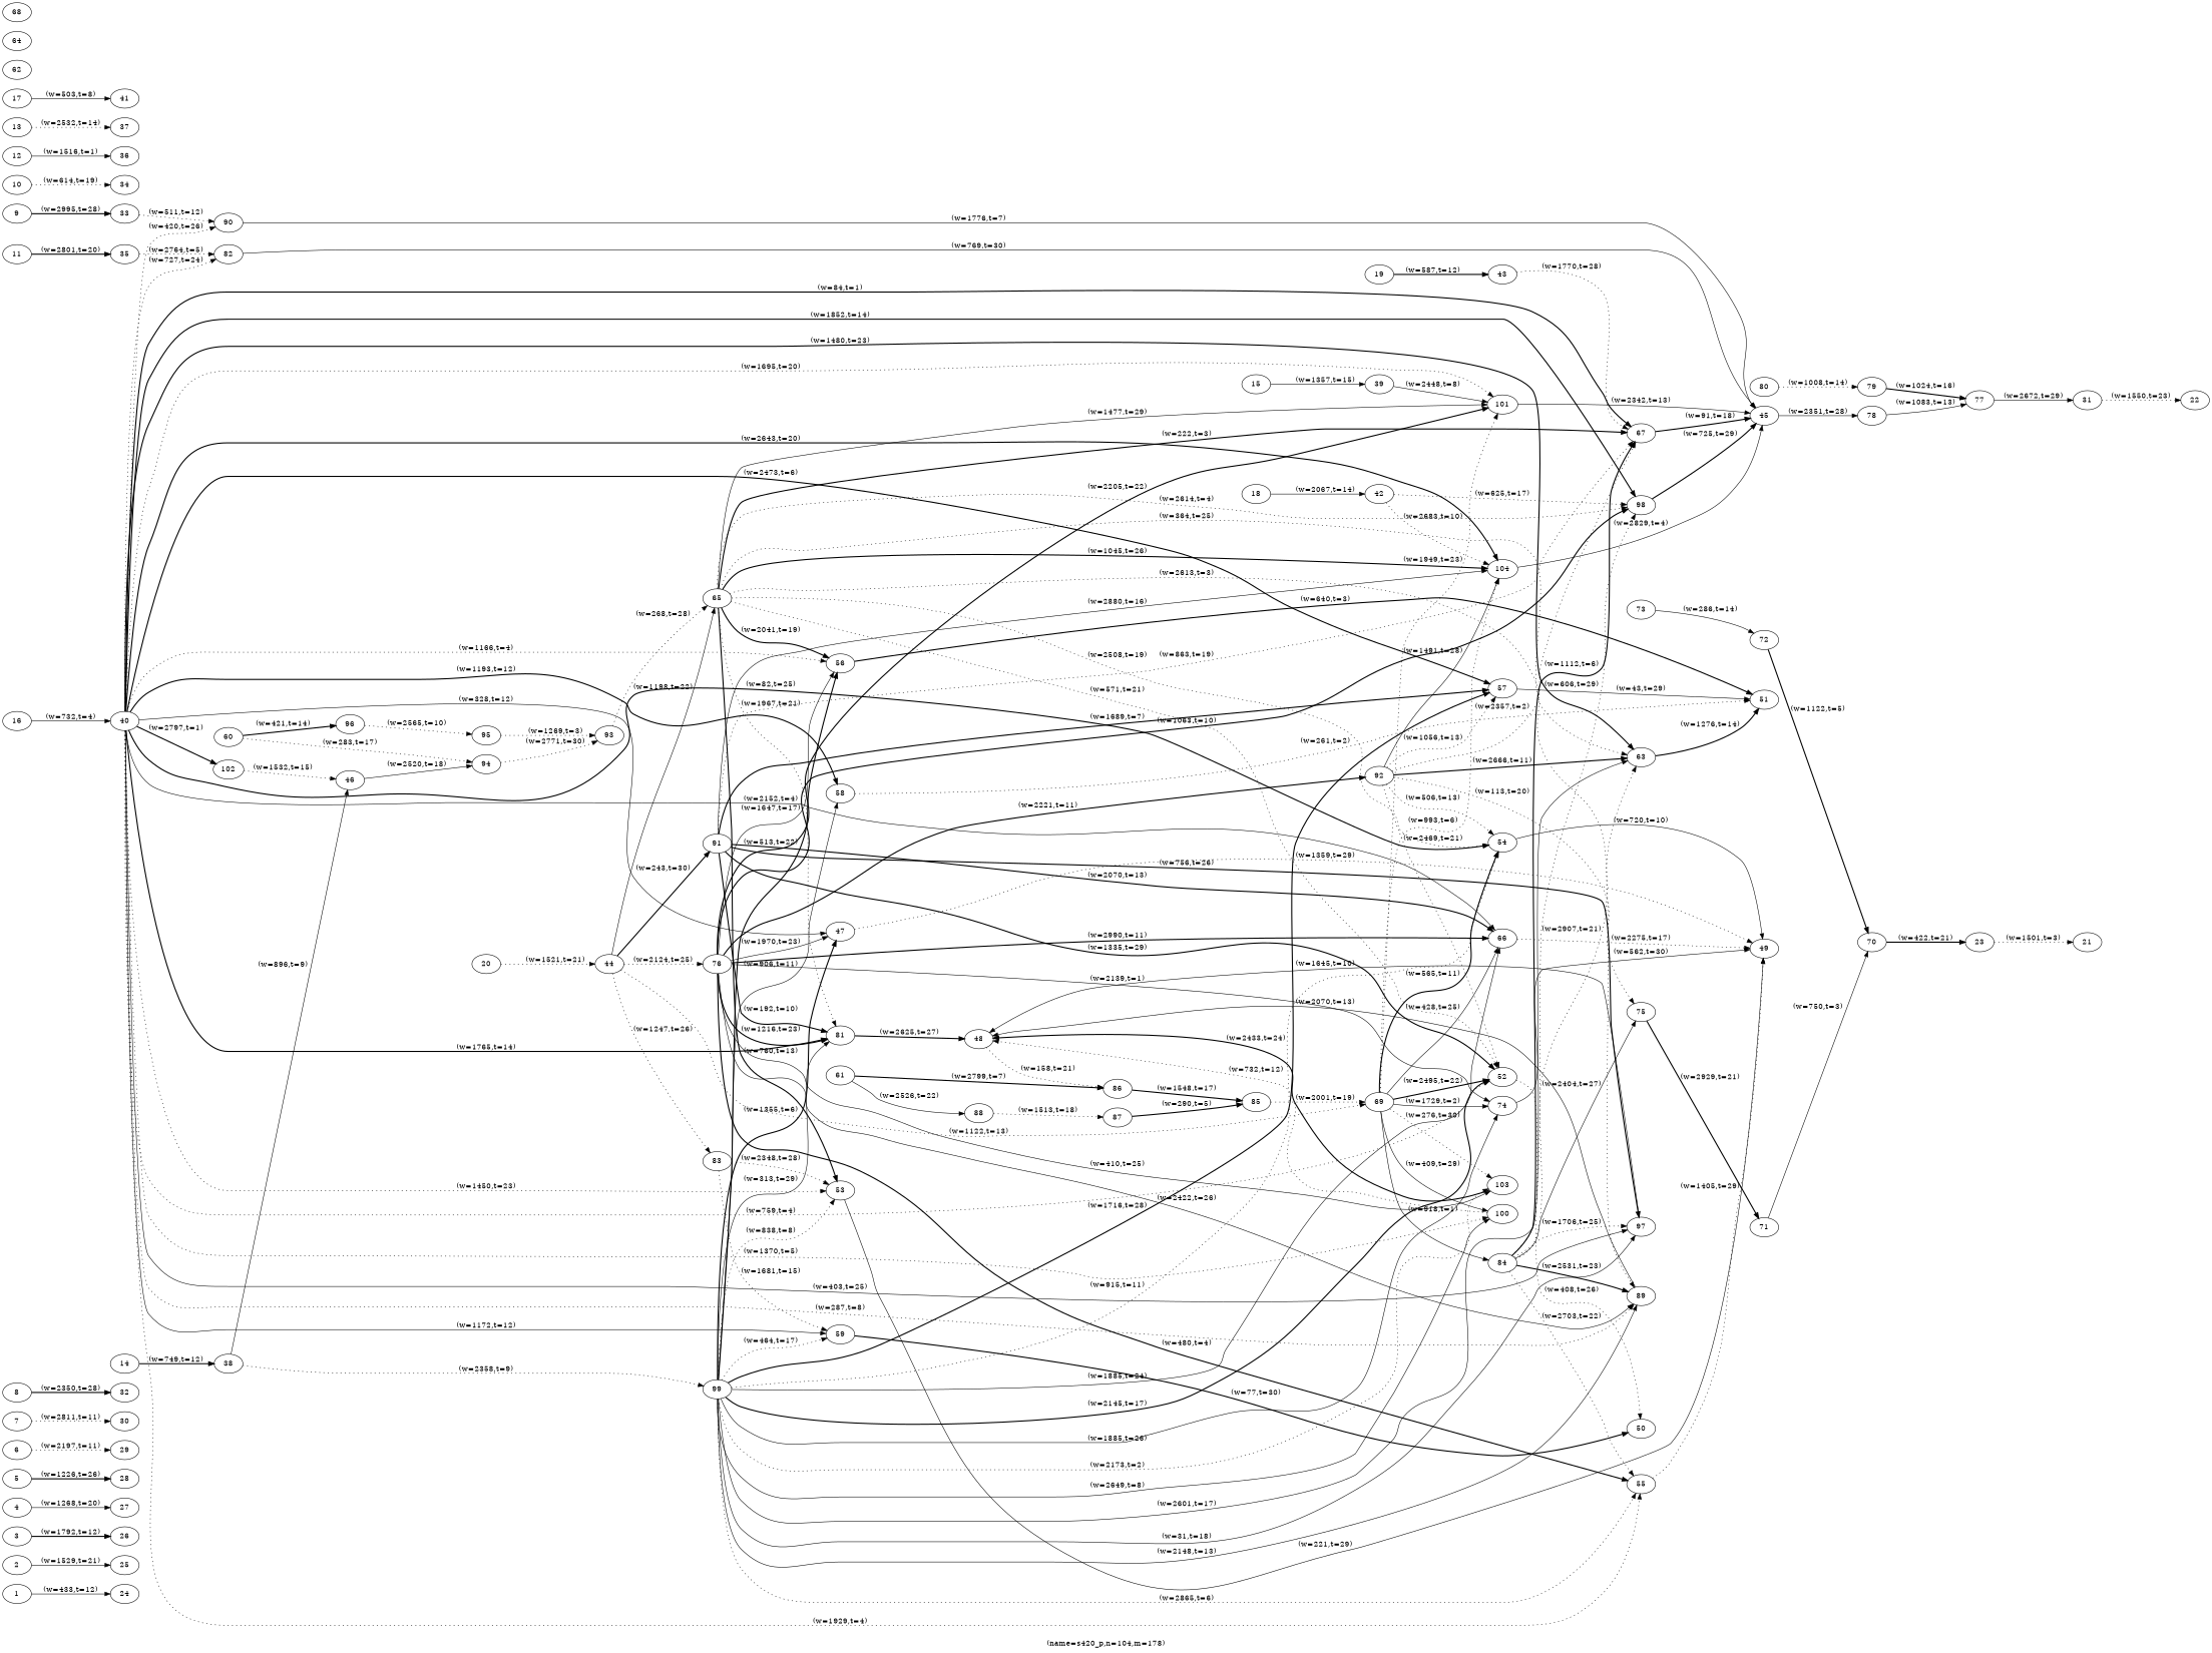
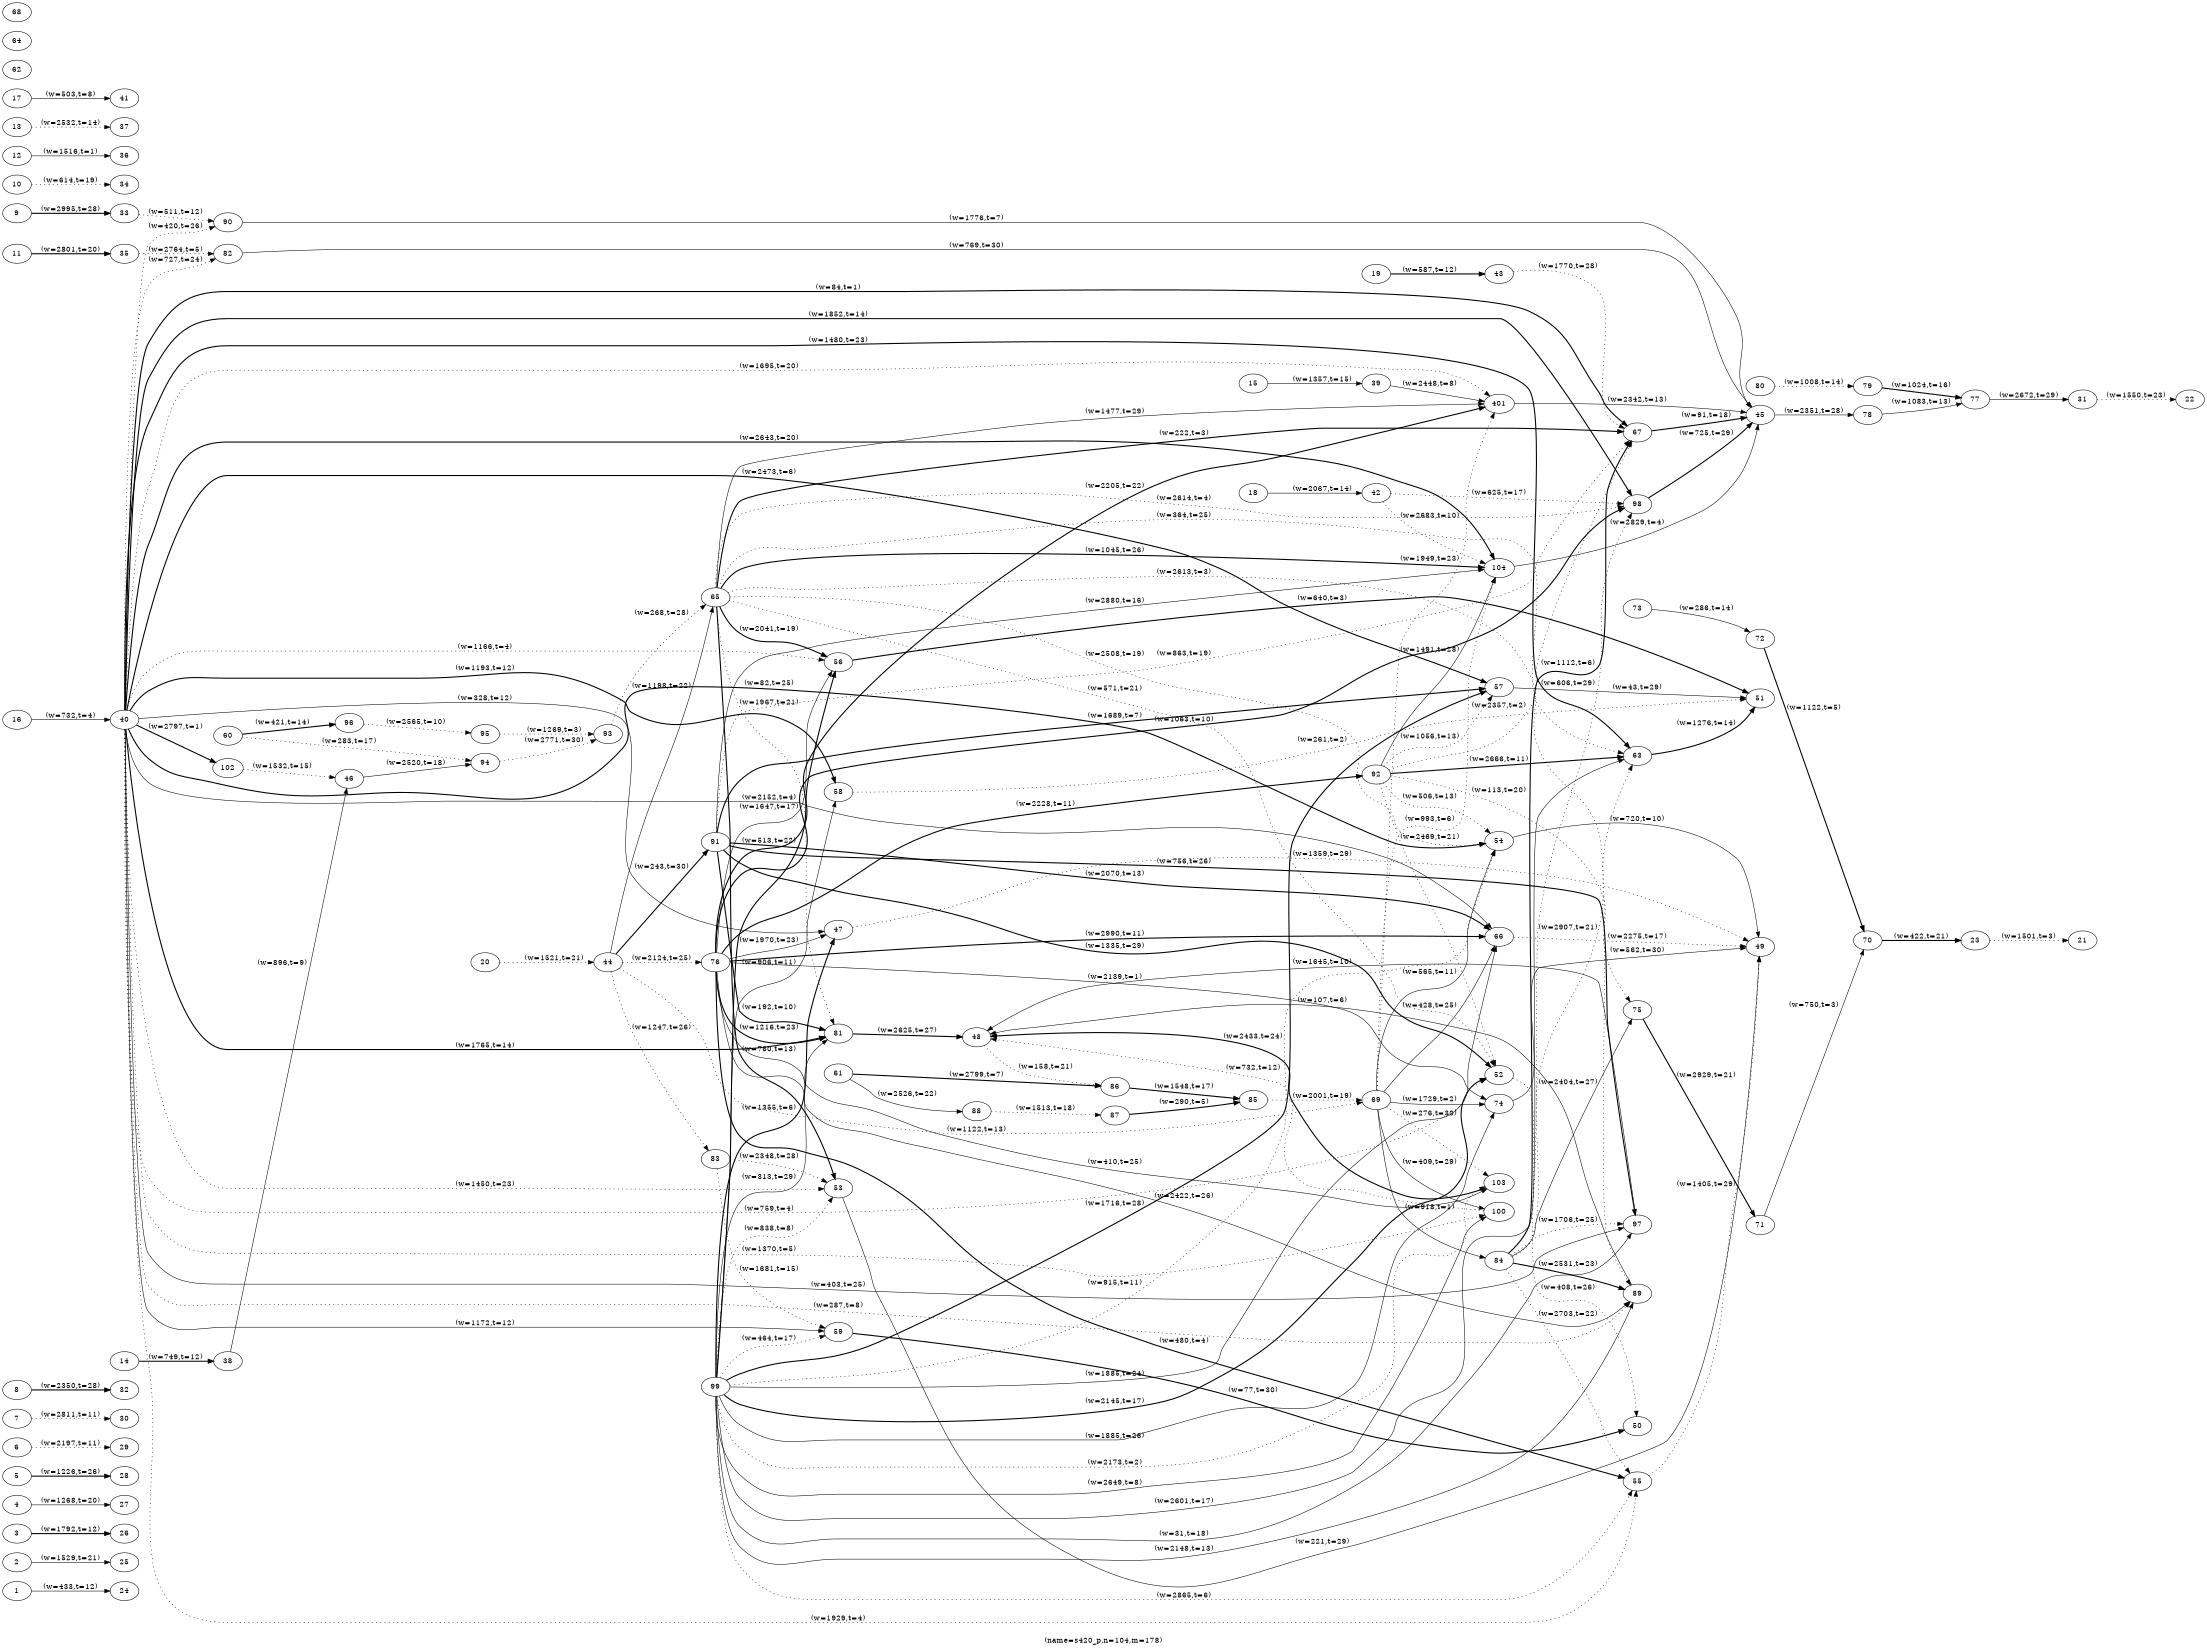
  digraph {
    label="(name=s420_p,n=104,m=178)"
    rankdir=LR
    edge [style=dotted]
    n1 [label=1]
    n2 [label=24]
    n3 [label=2]
    n4 [label=25]
    n5 [label=3]
    n6 [label=26]
    n7 [label=4]
    n8 [label=27]
    n9 [label=5]
    n10 [label=28]
    n11 [label=6]
    n12 [label=29]
    n13 [label=7]
    n14 [label=30]
    n15 [label=8]
    n16 [label=32]
    n17 [label=9]
    n18 [label=33]
    n19 [label=90]
    n20 [label=45]
    n21 [label=10]
    n22 [label=34]
    n23 [label=11]
    n24 [label=35]
    n25 [label=82]
    n26 [label=12]
    n27 [label=36]
    n28 [label=13]
    n29 [label=37]
    n30 [label=14]
    n31 [label=38]
    n32 [label=46]
    n33 [label=99]
    n34 [label=94]
    n35 [label=47]
    n36 [label=52]
    n37 [label=53]
    n38 [label=54]
    n39 [label=55]
    n40 [label=56]
    n41 [label=57]
    n42 [label=58]
    n43 [label=59]
    n44 [label=63]
    n45 [label=66]
    n46 [label=81]
    n47 [label=89]
    n48 [label=97]
    n49 [label=100]
    n50 [label=74]
    n51 [label=103]
    n52 [label=15]
    n53 [label=39]
-   n54 [label=101]
+   n54 [label=401]
    n55 [label=16]
    n56 [label=40]
    n57 [label=67]
    n58 [label=98]
    n59 [label=102]
    n60 [label=104]
    n61 [label=49]
    n62 [label=50]
    n63 [label=51]
    n64 [label=48]
    n65 [label=17]
    n66 [label=41]
    n67 [label=18]
    n68 [label=42]
    n69 [label=19]
    n70 [label=43]
    n71 [label=20]
    n72 [label=44]
    n73 [label=65]
    n74 [label=69]
    n75 [label=76]
    n76 [label=83]
    n77 [label=91]
    n78 [label=84]
    n79 [label=92]
    n80 [label=23]
    n81 [label=21]
    n82 [label=31]
    n83 [label=22]
    n84 [label=78]
    n85 [label=93]
    n86 [label=86]
    n87 [label=75]
    n88 [label=77]
    n89 [label=85]
    n90 [label=60]
    n91 [label=96]
    n92 [label=95]
    n93 [label=61]
    n94 [label=88]
    n95 [label=87]
    n96 [label=71]
    n97 [label=70]
    n98 [label=72]
    n99 [label=73]
    n100 [label=79]
    n101 [label=80]
    n102 [label=62]
    n103 [label=64]
    n104 [label=68]
    n1 -> n2 [label="(w=433,t=12)" style=solid]
    n3 -> n4 [label="(w=1529,t=21)" style=solid]
    n5 -> n6 [label="(w=1792,t=12)" style=bold]
    n7 -> n8 [label="(w=1268,t=20)" style=solid]
    n9 -> n10 [label="(w=1226,t=26)" style=bold]
    n11 -> n12 [label="(w=2197,t=11)"]
    n13 -> n14 [label="(w=2811,t=11)"]
    n15 -> n16 [label="(w=2350,t=28)" style=bold]
    n17 -> n18 [label="(w=2995,t=28)" style=bold]
    n18 -> n19 [label="(w=511,t=12)"]
    n19 -> n20 [label="(w=1776,t=7)" style=solid]
    n20 -> n84 [label="(w=2351,t=28)" style=solid]
    n21 -> n22 [label="(w=614,t=19)"]
    n23 -> n24 [label="(w=2801,t=20)" style=bold]
    n24 -> n25 [label="(w=2764,t=5)"]
    n25 -> n20 [label="(w=769,t=30)" style=solid]
    n26 -> n27 [label="(w=1516,t=1)" style=solid]
    n28 -> n29 [label="(w=2532,t=14)"]
    n30 -> n31 [label="(w=749,t=12)" style=bold]
    n31 -> n32 [label="(w=896,t=9)" style=solid]
-   n31 -> n33 [label="(w=2358,t=9)"]
    n32 -> n34 [label="(w=2520,t=18)" style=solid]
    n33 -> n35 [label="(w=1355,t=6)" style=bold]
    n33 -> n36 [label="(w=2145,t=17)" style=bold]
    n33 -> n37 [label="(w=838,t=8)"]
    n33 -> n38 [label="(w=915,t=11)"]
    n33 -> n39 [label="(w=2865,t=6)"]
    n33 -> n40 [label="(w=513,t=22)" style=bold]
    n33 -> n41 [label="(w=1716,t=28)" style=bold]
    n33 -> n42 [label="(w=906,t=11)" style=solid]
    n33 -> n43 [label="(w=464,t=17)"]
    n33 -> n44 [label="(w=2601,t=17)" style=solid]
    n33 -> n45 [label="(w=1885,t=24)" style=solid]
    n33 -> n46 [label="(w=313,t=29)" style=solid]
    n33 -> n47 [label="(w=2148,t=13)" style=solid]
    n33 -> n48 [label="(w=31,t=18)" style=solid]
    n33 -> n49 [label="(w=2649,t=8)" style=solid]
    n33 -> n50 [label="(w=1885,t=26)" style=solid]
    n33 -> n51 [label="(w=2173,t=2)"]
    n34 -> n85 [label="(w=2771,t=30)"]
    n35 -> n61 [label="(w=1359,t=29)"]
    n36 -> n62 [label="(w=408,t=26)"]
    n37 -> n61 [label="(w=221,t=29)" style=solid]
    n38 -> n61 [label="(w=720,t=10)" style=solid]
    n39 -> n61 [label="(w=1405,t=29)"]
    n40 -> n63 [label="(w=640,t=3)" style=bold]
    n41 -> n63 [label="(w=43,t=29)" style=solid]
    n42 -> n63 [label="(w=261,t=2)"]
    n43 -> n62 [label="(w=77,t=30)" style=bold]
    n44 -> n63 [label="(w=1276,t=14)" style=bold]
    n45 -> n61 [label="(w=2275,t=17)"]
    n46 -> n64 [label="(w=2625,t=27)" style=bold]
-   n47 -> n64 [label="(w=2070,t=13)" style=solid]
+   n47 -> n64 [label="(w=107,t=6)" style=solid]
    n48 -> n64 [label="(w=1645,t=10)" style=solid]
    n49 -> n64 [label="(w=732,t=12)"]
    n50 -> n61 [label="(w=562,t=30)" style=solid]
    n51 -> n64 [label="(w=2433,t=24)" style=bold]
    n52 -> n53 [label="(w=1357,t=15)" style=solid]
    n53 -> n54 [label="(w=2448,t=8)" style=solid]
    n54 -> n20 [label="(w=2342,t=13)" style=solid]
    n55 -> n56 [label="(w=732,t=4)" style=solid]
    n56 -> n19 [label="(w=420,t=26)"]
    n56 -> n25 [label="(w=727,t=24)"]
    n56 -> n35 [label="(w=328,t=12)" style=solid]
    n56 -> n36 [label="(w=759,t=4)"]
    n56 -> n37 [label="(w=1450,t=23)"]
    n56 -> n38 [label="(w=82,t=25)" style=bold]
    n56 -> n39 [label="(w=1929,t=4)"]
    n56 -> n40 [label="(w=1166,t=4)"]
    n56 -> n41 [label="(w=2473,t=6)" style=bold]
    n56 -> n42 [label="(w=1193,t=12)" style=bold]
    n56 -> n43 [label="(w=1172,t=12)" style=solid]
    n56 -> n44 [label="(w=1480,t=23)" style=bold]
    n56 -> n45 [label="(w=2152,t=4)" style=solid]
    n56 -> n46 [label="(w=1765,t=14)" style=bold]
    n56 -> n47 [label="(w=287,t=8)"]
    n56 -> n48 [label="(w=403,t=25)" style=solid]
    n56 -> n49 [label="(w=1370,t=5)"]
    n56 -> n54 [label="(w=1695,t=20)"]
    n56 -> n57 [label="(w=84,t=1)" style=bold]
    n56 -> n58 [label="(w=1852,t=14)" style=bold]
    n56 -> n59 [label="(w=2797,t=1)" style=bold]
    n56 -> n60 [label="(w=2643,t=20)" style=bold]
    n57 -> n20 [label="(w=91,t=18)" style=bold]
    n58 -> n20 [label="(w=725,t=29)" style=bold]
    n59 -> n32 [label="(w=1532,t=15)"]
    n60 -> n20 [label="(w=2829,t=4)" style=solid]
    n64 -> n86 [label="(w=158,t=21)"]
    n65 -> n66 [label="(w=503,t=8)" style=solid]
    n67 -> n68 [label="(w=2067,t=14)" style=solid]
    n68 -> n58 [label="(w=625,t=17)"]
    n68 -> n60 [label="(w=2683,t=10)"]
    n69 -> n70 [label="(w=587,t=12)" style=bold]
    n70 -> n57 [label="(w=1770,t=28)"]
    n71 -> n72 [label="(w=1521,t=21)"]
    n72 -> n73 [label="(w=1198,t=22)" style=solid]
    n72 -> n74 [label="(w=1122,t=13)"]
    n72 -> n75 [label="(w=2124,t=25)"]
    n72 -> n76 [label="(w=1247,t=26)"]
    n72 -> n77 [label="(w=243,t=30)" style=bold]
    n73 -> n36 [label="(w=571,t=21)"]
    n73 -> n37 [label="(w=760,t=13)" style=bold]
    n73 -> n38 [label="(w=2508,t=19)"]
    n73 -> n40 [label="(w=2041,t=19)" style=bold]
    n73 -> n44 [label="(w=364,t=25)"]
    n73 -> n46 [label="(w=1967,t=21)"]
    n73 -> n47 [label="(w=2613,t=3)"]
    n73 -> n54 [label="(w=1477,t=29)" style=solid]
    n73 -> n57 [label="(w=222,t=3)" style=bold]
    n73 -> n58 [label="(w=2614,t=4)"]
    n73 -> n60 [label="(w=1045,t=26)" style=bold]
-   n74 -> n36 [label="(w=2495,t=22)" style=bold]
-   n74 -> n38 [label="(w=565,t=11)" style=bold]
+   n74 -> n38 [label="(w=565,t=11)" style=solid]
    n74 -> n45 [label="(w=428,t=25)" style=solid]
    n74 -> n49 [label="(w=409,t=29)" style=solid]
    n74 -> n50 [label="(w=1729,t=2)" style=solid]
    n74 -> n51 [label="(w=276,t=30)"]
    n74 -> n54 [label="(w=1949,t=23)"]
    n74 -> n60 [label="(w=993,t=6)"]
    n74 -> n78 [label="(w=918,t=1)" style=solid]
    n75 -> n35 [label="(w=1970,t=23)" style=solid]
    n75 -> n39 [label="(w=480,t=4)" style=bold]
    n75 -> n40 [label="(w=1647,t=17)" style=solid]
    n75 -> n45 [label="(w=2990,t=11)" style=bold]
    n75 -> n46 [label="(w=1216,t=23)" style=bold]
    n75 -> n47 [label="(w=2422,t=26)" style=solid]
    n75 -> n50 [label="(w=2139,t=1)" style=solid]
    n75 -> n51 [label="(w=410,t=25)" style=solid]
    n75 -> n54 [label="(w=2205,t=22)" style=bold]
    n75 -> n58 [label="(w=1063,t=10)" style=bold]
-   n75 -> n79 [label="(w=2221,t=11)" style=bold]
+   n75 -> n79 [label="(w=2228,t=11)" style=bold]
    n76 -> n37 [label="(w=2348,t=28)"]
    n76 -> n43 [label="(w=1681,t=15)"]
    n77 -> n36 [label="(w=1335,t=29)" style=bold]
    n77 -> n41 [label="(w=1689,t=7)" style=bold]
    n77 -> n45 [label="(w=2070,t=13)" style=bold]
    n77 -> n46 [label="(w=192,t=10)" style=bold]
    n77 -> n48 [label="(w=756,t=26)" style=bold]
    n77 -> n57 [label="(w=863,t=19)"]
    n77 -> n60 [label="(w=2880,t=16)" style=solid]
    n78 -> n39 [label="(w=2703,t=22)"]
    n78 -> n44 [label="(w=2907,t=21)"]
    n78 -> n47 [label="(w=2531,t=23)" style=bold]
    n78 -> n48 [label="(w=1706,t=25)"]
    n78 -> n57 [label="(w=1112,t=6)" style=bold]
    n78 -> n58 [label="(w=606,t=29)"]
    n78 -> n87 [label="(w=2404,t=27)" style=solid]
    n79 -> n36 [label="(w=2469,t=21)"]
    n79 -> n38 [label="(w=506,t=13)"]
    n79 -> n41 [label="(w=1056,t=13)"]
    n79 -> n44 [label="(w=2666,t=11)" style=bold]
    n79 -> n57 [label="(w=2357,t=2)"]
    n79 -> n60 [label="(w=1491,t=28)" style=solid]
    n79 -> n87 [label="(w=113,t=20)"]
    n80 -> n81 [label="(w=1501,t=3)"]
    n82 -> n83 [label="(w=1550,t=23)"]
    n84 -> n88 [label="(w=1083,t=13)" style=solid]
    n85 -> n73 [label="(w=268,t=28)"]
    n86 -> n89 [label="(w=1548,t=17)" style=bold]
    n87 -> n96 [label="(w=2929,t=21)" style=bold]
    n88 -> n82 [label="(w=2672,t=29)" style=solid]
    n89 -> n74 [label="(w=2001,t=19)"]
    n90 -> n34 [label="(w=283,t=17)"]
    n90 -> n91 [label="(w=421,t=14)" style=bold]
    n91 -> n92 [label="(w=2565,t=10)"]
    n92 -> n85 [label="(w=1269,t=3)"]
    n93 -> n86 [label="(w=2799,t=7)" style=bold]
    n93 -> n94 [label="(w=2526,t=22)" style=solid]
    n94 -> n95 [label="(w=1513,t=18)"]
    n95 -> n89 [label="(w=290,t=5)" style=bold]
    n96 -> n97 [label="(w=750,t=3)" style=solid]
    n97 -> n80 [label="(w=422,t=21)" style=bold]
    n98 -> n97 [label="(w=1122,t=5)" style=bold]
    n99 -> n98 [label="(w=286,t=14)" style=solid]
    n100 -> n88 [label="(w=1024,t=16)" style=bold]
    n101 -> n100 [label="(w=1008,t=14)"]
  }
